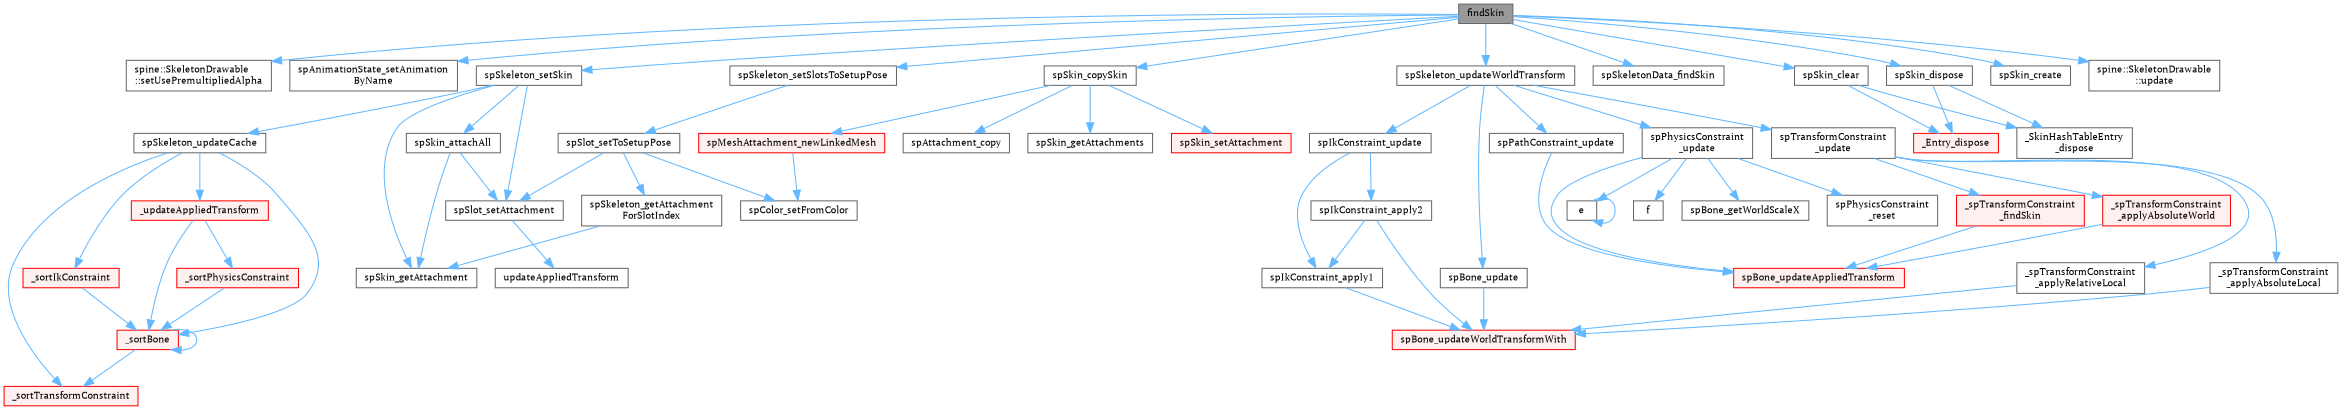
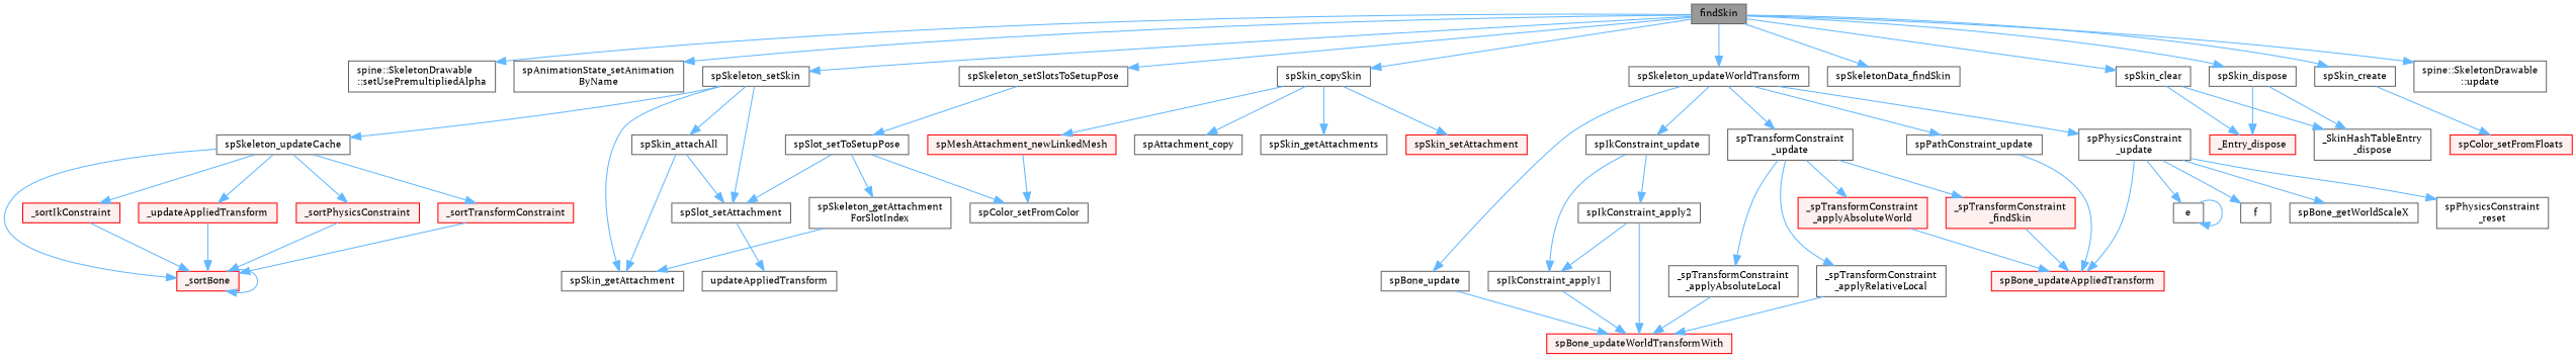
  digraph {
    fontname="PT Serif"
    rankdir=TB
    node [color=grey40 fillcolor=white fontname="PT Serif" fontsize=10 shape=box style=filled]
    edge [color=steelblue1 fontname="PT Serif" fontsize=10 labelfontname=Helvetica labelfontsize=10 style=solid]
    n1 [color=gray40 fillcolor=grey60 fontcolor=black height=0.2 label=findSkin width=0.4]
    n2 [height=0.2 label="spine::SkeletonDrawable\l::setUsePremultipliedAlpha" width=0.4]
    n3 [height=0.2 label="spAnimationState_setAnimation\lByName" width=0.4]
    n4 [height=0.2 label=spSkeleton_setSkin width=0.4]
    n5 [height=0.2 label=spSkeleton_setSlotsToSetupPose width=0.4]
    n6 [height=0.2 label=spSkeleton_updateWorldTransform width=0.4]
    n7 [height=0.2 label=spSkeletonData_findSkin width=0.4]
    n8 [height=0.2 label=spSkin_clear width=0.4]
    n9 [height=0.2 label=spSkin_copySkin width=0.4]
    n10 [height=0.2 label=spSkin_create width=0.4]
    n11 [height=0.2 label=spSkin_dispose width=0.4]
    n12 [height=0.2 label="spine::SkeletonDrawable\l::update" width=0.4]
    n13 [height=0.2 label=spSkeleton_updateCache width=0.4]
    n14 [height=0.2 label=spSkin_attachAll width=0.4]
    n15 [height=0.2 label=spSkin_getAttachment width=0.4]
    n16 [height=0.2 label=spSlot_setAttachment width=0.4]
    n17 [height=0.2 label=spSlot_setToSetupPose width=0.4]
    n18 [height=0.2 label=spBone_update width=0.4]
    n19 [height=0.2 label=spIkConstraint_update width=0.4]
    n20 [height=0.2 label=spPathConstraint_update width=0.4]
    n21 [height=0.2 label="spPhysicsConstraint\l_update" width=0.4]
    n22 [height=0.2 label="spTransformConstraint\l_update" width=0.4]
    n23 [color=red fillcolor="#FFF0F0" height=0.2 label=_Entry_dispose width=0.4]
    n24 [height=0.2 label="_SkinHashTableEntry\l_dispose" width=0.4]
    n25 [height=0.2 label=spAttachment_copy width=0.4]
    n26 [color=red fillcolor="#FFF0F0" height=0.2 label=spMeshAttachment_newLinkedMesh width=0.4]
    n27 [height=0.2 label=spSkin_getAttachments width=0.4]
    n28 [color=red fillcolor="#FFF0F0" height=0.2 label=spSkin_setAttachment width=0.4]
+   n29 [color=red fillcolor="#FFF0F0" height=0.2 label=spColor_setFromFloats width=0.4]
    n30 [color=red fillcolor="#FFF0F0" height=0.2 label=_sortBone width=0.4]
    n31 [color=red fillcolor="#FFF0F0" height=0.2 label=_sortIkConstraint width=0.4]
    n32 [color=red fillcolor="#FFF0F0" height=0.2 label=_updateAppliedTransform width=0.4]
    n33 [color=red fillcolor="#FFF0F0" height=0.2 label=_sortPhysicsConstraint width=0.4]
    n34 [color=red fillcolor="#FFF0F0" height=0.2 label=_sortTransformConstraint width=0.4]
    n35 [height=0.2 label=updateAppliedTransform width=0.4]
    n36 [height=0.2 label=spColor_setFromColor width=0.4]
    n37 [height=0.2 label="spSkeleton_getAttachment\lForSlotIndex" width=0.4]
    n38 [color=red fillcolor="#FFF0F0" height=0.2 label=spBone_updateWorldTransformWith width=0.4]
    n39 [height=0.2 label=spIkConstraint_apply1 width=0.4]
    n40 [height=0.2 label=spIkConstraint_apply2 width=0.4]
    n41 [color=red fillcolor="#FFF0F0" height=0.2 label=spBone_updateAppliedTransform width=0.4]
    n42 [height=0.2 label=e width=0.4]
    n43 [height=0.2 label=f width=0.4]
    n44 [height=0.2 label=spBone_getWorldScaleX width=0.4]
    n45 [height=0.2 label="spPhysicsConstraint\l_reset" width=0.4]
    n46 [height=0.2 label="_spTransformConstraint\l_applyAbsoluteLocal" width=0.4]
    n47 [color=red fillcolor="#FFF0F0" height=0.2 label="_spTransformConstraint\l_applyAbsoluteWorld" width=0.4]
    n48 [height=0.2 label="_spTransformConstraint\l_applyRelativeLocal" width=0.4]
    n49 [color=red fillcolor="#FFF0F0" height=0.2 label="_spTransformConstraint\l_findSkin" width=0.4]
    n1 -> n2
    n1 -> n3
    n1 -> n4
    n1 -> n5
    n1 -> n6
    n1 -> n7
    n1 -> n8
    n1 -> n9
    n1 -> n10
    n1 -> n11
    n1 -> n12
    n4 -> n13
    n4 -> n14
    n4 -> n15
    n4 -> n16
    n5 -> n17
    n6 -> n18
    n6 -> n19
    n6 -> n20
    n6 -> n21
    n6 -> n22
    n8 -> n23
    n8 -> n24
    n9 -> n25
    n9 -> n26
    n9 -> n27
    n9 -> n28
+   n10 -> n29
    n11 -> n23
    n11 -> n24
    n13 -> n30
    n13 -> n31
    n13 -> n32
-   n32 -> n33
+   n13 -> n33
    n13 -> n34
    n14 -> n15
    n14 -> n16
    n16 -> n35
    n17 -> n16
    n17 -> n36
    n17 -> n37
    n18 -> n38
    n19 -> n39
    n19 -> n40
    n20 -> n41
    n21 -> n41
    n21 -> n42
    n21 -> n43
    n21 -> n44
    n21 -> n45
    n22 -> n46
    n22 -> n47
    n22 -> n48
    n22 -> n49
    n26 -> n36
    n30 -> n30
    n31 -> n30
    n32 -> n30
    n33 -> n30
-   n30 -> n34
+   n34 -> n30
    n37 -> n15
    n39 -> n38
    n40 -> n38
    n40 -> n39
    n42 -> n42
    n46 -> n38
    n47 -> n41
    n48 -> n38
    n49 -> n41
  }
